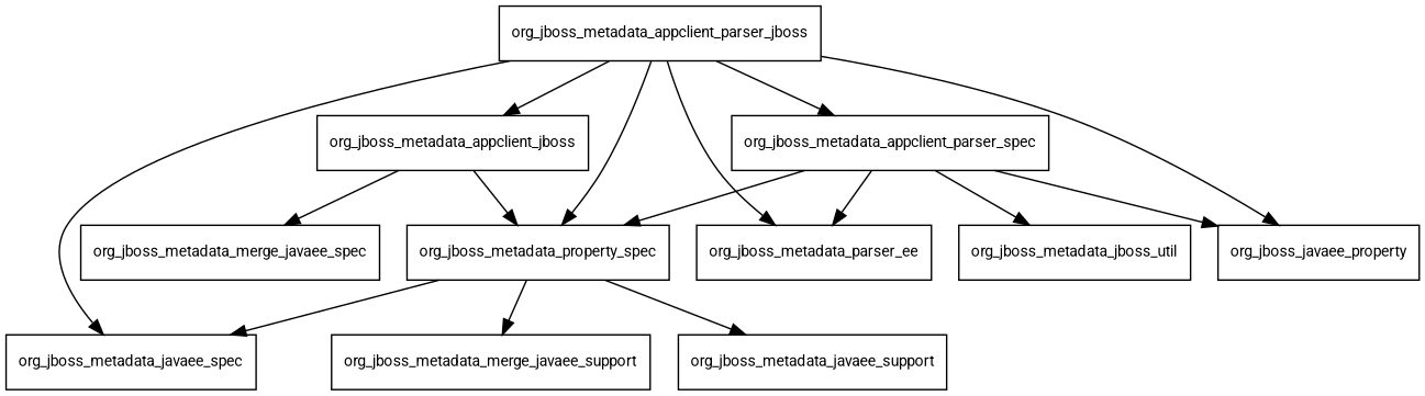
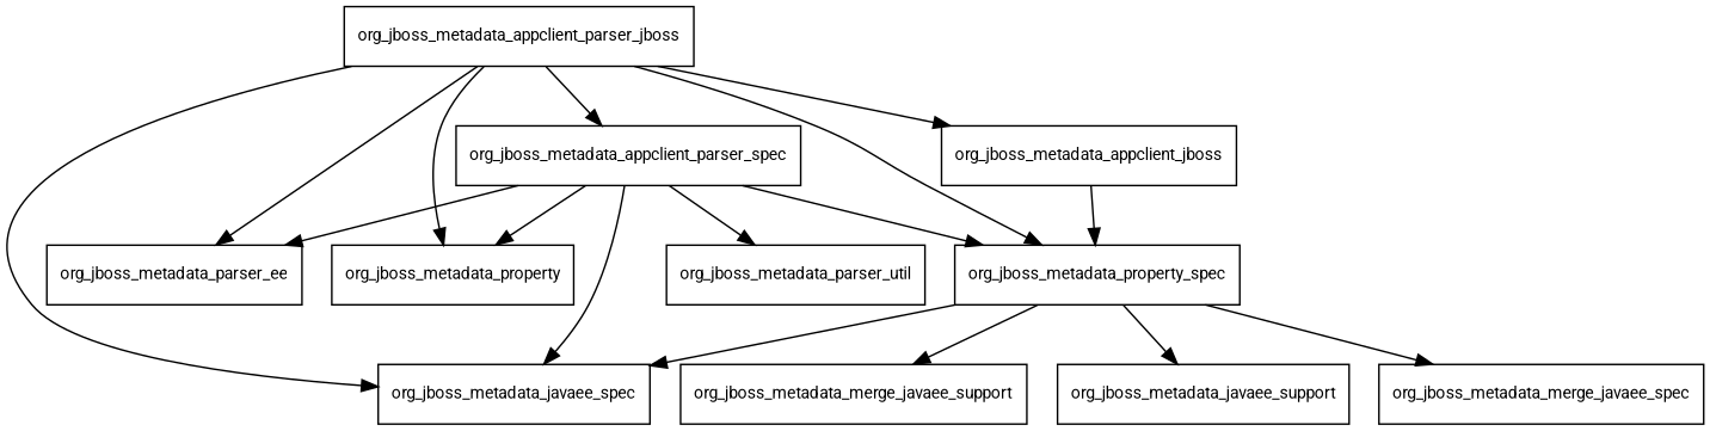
  digraph {
    fontname=Roboto
    node [fontname=Roboto fontsize=10.0 shape=box]
    edge [fontname=Roboto]
    n1 [label=org_jboss_metadata_property_spec]
    org_jboss_metadata_appclient_jboss
    org_jboss_metadata_javaee_spec
    org_jboss_metadata_javaee_support
    org_jboss_metadata_merge_javaee_spec
    org_jboss_metadata_merge_javaee_support
    org_jboss_metadata_appclient_parser_jboss
    org_jboss_metadata_parser_ee
-   org_jboss_metadata_property [label=org_jboss_javaee_property]
+   org_jboss_metadata_property
    org_jboss_metadata_appclient_parser_spec
-   org_jboss_metadata_parser_util [label=org_jboss_metadata_jboss_util]
+   org_jboss_metadata_parser_util
    n1 -> org_jboss_metadata_javaee_spec
    n1 -> org_jboss_metadata_javaee_support
-   org_jboss_metadata_appclient_jboss -> org_jboss_metadata_merge_javaee_spec
+   n1 -> org_jboss_metadata_merge_javaee_spec
    n1 -> org_jboss_metadata_merge_javaee_support
    org_jboss_metadata_appclient_jboss -> n1
    org_jboss_metadata_appclient_parser_jboss -> n1
    org_jboss_metadata_appclient_parser_jboss -> org_jboss_metadata_appclient_jboss
    org_jboss_metadata_appclient_parser_jboss -> org_jboss_metadata_javaee_spec
    org_jboss_metadata_appclient_parser_jboss -> org_jboss_metadata_parser_ee
    org_jboss_metadata_appclient_parser_jboss -> org_jboss_metadata_property
    org_jboss_metadata_appclient_parser_jboss -> org_jboss_metadata_appclient_parser_spec
    org_jboss_metadata_appclient_parser_spec -> n1
+   org_jboss_metadata_appclient_parser_spec -> org_jboss_metadata_javaee_spec
    org_jboss_metadata_appclient_parser_spec -> org_jboss_metadata_parser_ee
    org_jboss_metadata_appclient_parser_spec -> org_jboss_metadata_property
    org_jboss_metadata_appclient_parser_spec -> org_jboss_metadata_parser_util
  }
